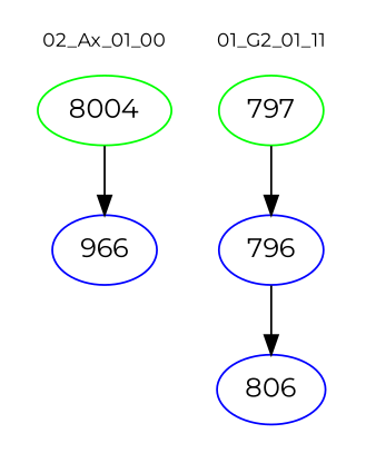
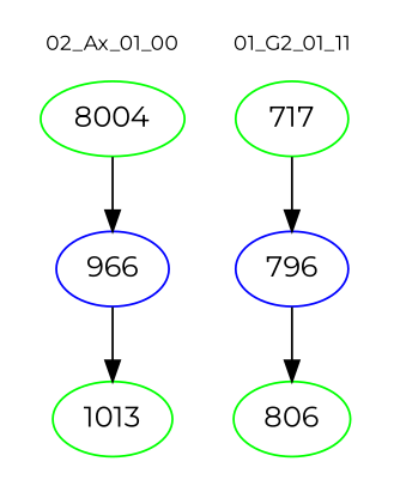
  digraph {
    fontname=Montserrat
    node [color=green fontname=Montserrat]
    edge [color=black fontname=Montserrat]
    n1 [label=8004]
    n2 [color=blue label=966]
-   n4 [label=797]
+   n3 [label=1013]
+   n4 [label=717]
    n5 [color=blue label=796]
-   n6 [color=blue label=806]
+   n6 [label=806]
    subgraph cluster_1 {
      color=white
      fontsize=10
      label="02_Ax_01_00"
      n1
      n2
+     n3
    }
    subgraph cluster_2 {
      color=white
      fontsize=10
      label="01_G2_01_11"
      n4
      n5
      n6
    }
    n1 -> n2
+   n2 -> n3
    n4 -> n5
    n5 -> n6
  }
